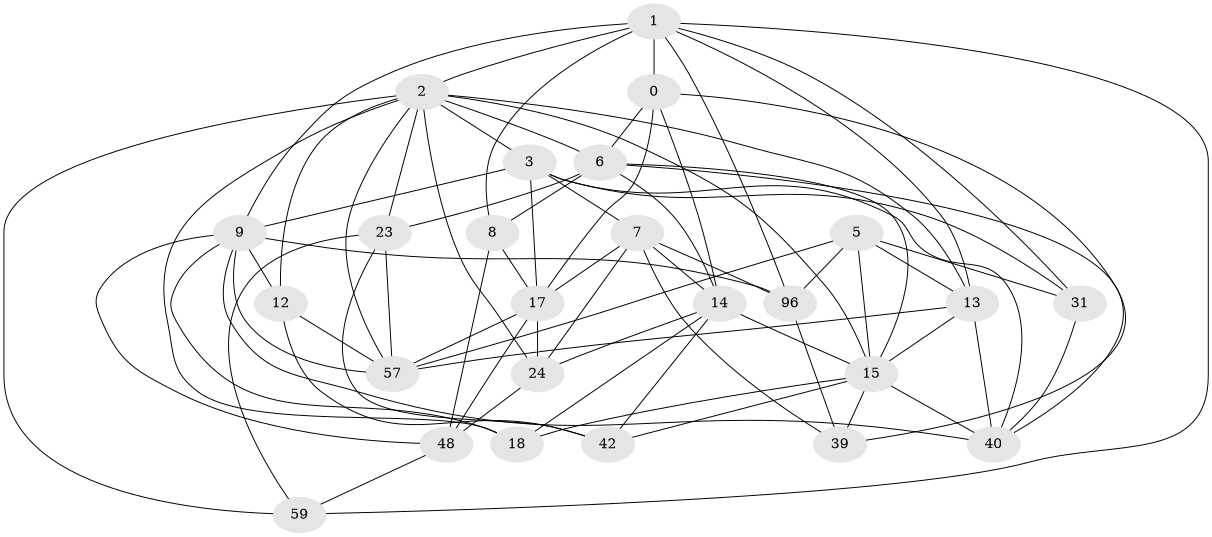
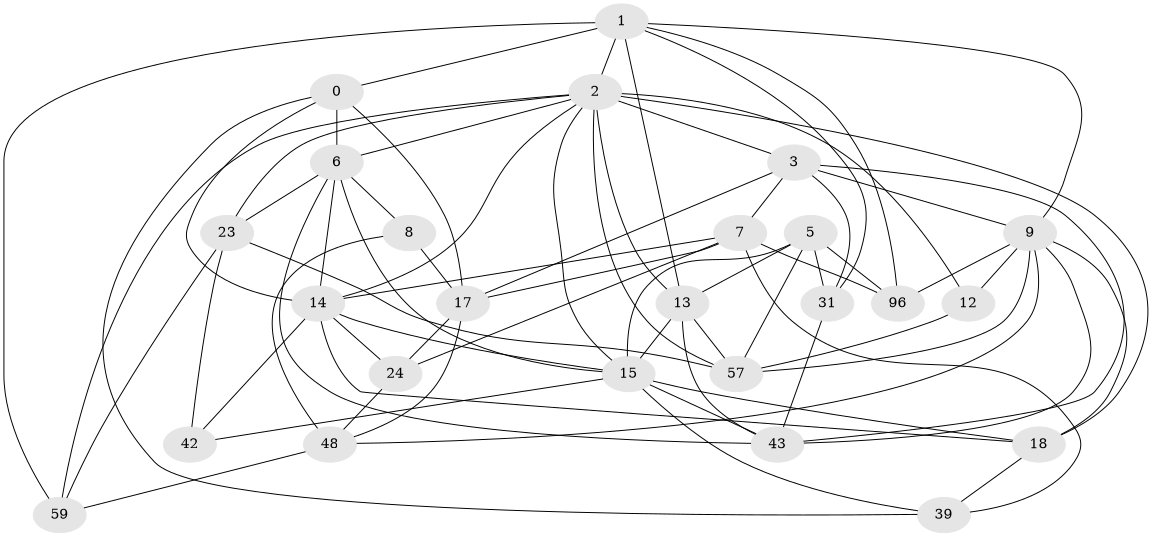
  graph {
    node [color=gray90 style=filled]
    1 [super="+35+47"]
    2 [super="+28+19+49"]
    n3 [label=0 super="+13"]
    8 [super="+33"]
    9 [super="+22+34+30"]
    n6 [label=13 super="+32+25"]
    31
    n8 [label=96]
    59
    14 [super="+64+16+38"]
    3 [super="+56"]
    6 [super="+55+20+41"]
    12 [super="+54"]
    15 [super="+44+40+51"]
    18 [super="+45"]
    23 [super="+42+26"]
    57 [super="+61+62"]
    17 [super="+21+27"]
    39
    48 [super="+53"]
-   43 [super="+63" label=40]
+   43 [super="+63"]
    24
    n23 [label=42]
    7 [super="+58"]
    5 [super="+10"]
    1 -- 2 [weight=2]
    1 -- n3
-   1 -- 8
    1 -- 9
    1 -- n6
    1 -- 31
    1 -- n8
    1 -- 59
    2 -- n6 [weight=3]
    2 -- 59
-   2 -- 24
+   2 -- 14
    2 -- 3
    2 -- 6
    2 -- 12
    2 -- 15
    2 -- 18 [weight=2]
    2 -- 23 [weight=2]
    2 -- 57
    n3 -- 14 [weight=2]
    n3 -- 6 [weight=2]
    n3 -- 17 [weight=2]
    n3 -- 39
    8 -- 17
    8 -- 48 [weight=2]
    9 -- n8
    9 -- 12 [weight=3]
    9 -- 18
    9 -- 57
    9 -- 48
    9 -- 43
    n6 -- 15
    n6 -- 57
    n6 -- 43
    31 -- 43
    14 -- 15
    14 -- 18
    14 -- 24
    14 -- n23
    3 -- 9
    3 -- 31
    3 -- 17
    3 -- 43
    3 -- 7
    6 -- 8 [weight=2]
    6 -- 14
    6 -- 15
    6 -- 23 [weight=2]
    6 -- 43
    12 -- 57
-   12 -- n23
    15 -- 18
    15 -- 39
    15 -- 43
    15 -- n23
-   n8 -- 39
+   18 -- 39
    23 -- 59
    23 -- 57 [weight=2]
    23 -- n23
-   17 -- 57
    17 -- 48
    17 -- 24
    48 -- 59
    24 -- 48
    7 -- n8
    7 -- 14
    7 -- 17
    7 -- 39
    7 -- 24
    5 -- n6
    5 -- 31
    5 -- n8
    5 -- 15 [weight=2]
    5 -- 57
  }
